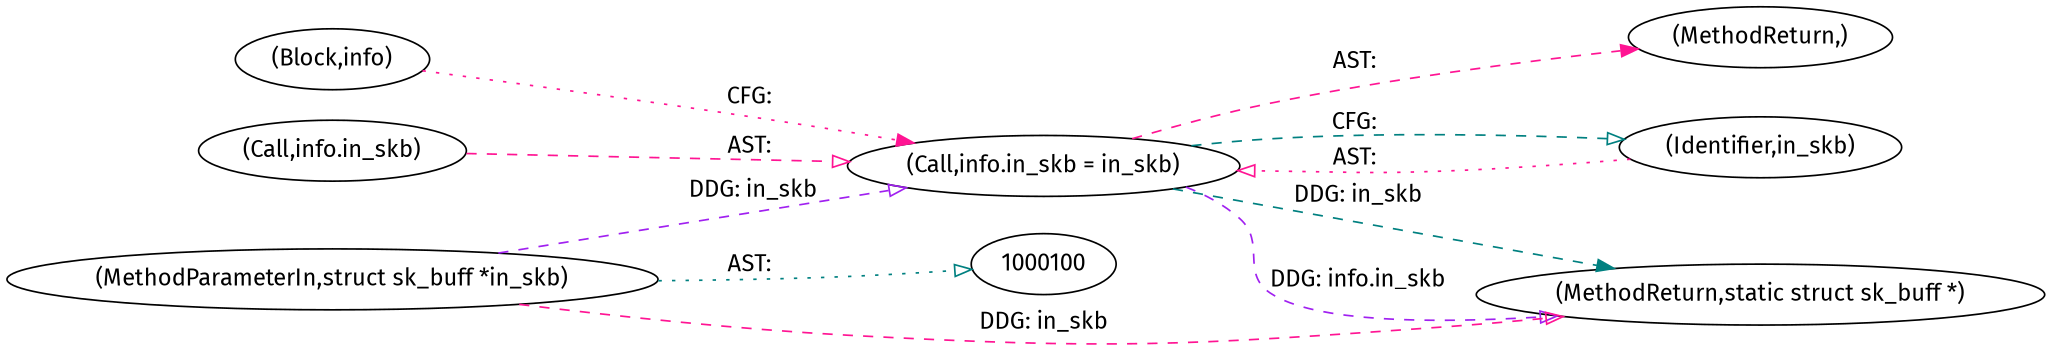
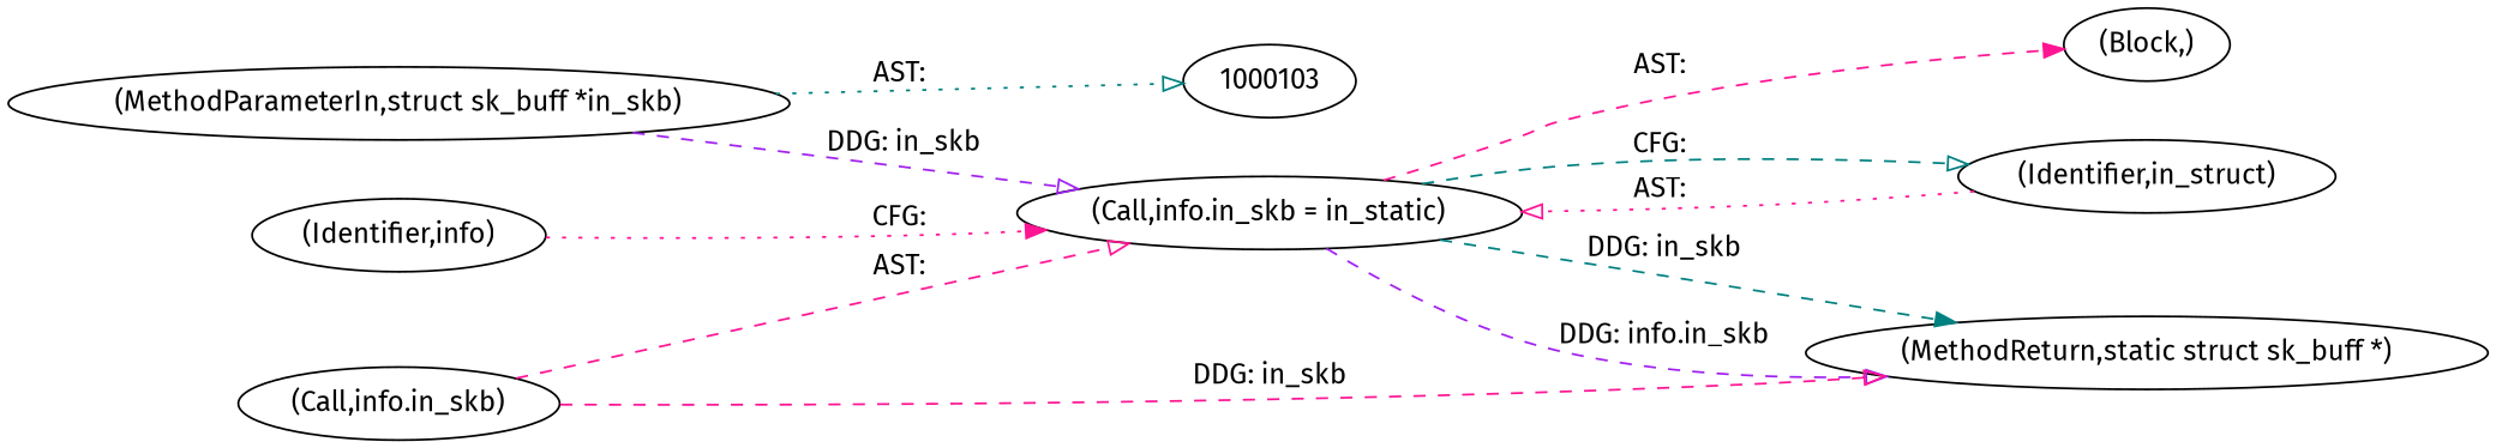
  digraph {
    fontname="Fira Sans"
    rankdir=LR
    node [fontname="Fira Sans"]
    edge [arrowhead=onormal color=deeppink fontname="Fira Sans" style=dashed]
-   n1 [label="(Call,info.in_skb = in_skb)"]
-   n2 [label="(MethodReturn,)"]
-   n3 [label="(Identifier,in_skb)"]
+   n1 [label="(Call,info.in_skb = in_static)"]
+   n2 [label="(Block,)"]
+   n3 [label="(Identifier,in_struct)"]
    n4 [label="(MethodReturn,static struct sk_buff *)"]
    n5 [label="(MethodParameterIn,struct sk_buff *in_skb)"]
-   1000100
-   n7 [label="(Block,info)"]
+   1000100 [label=1000103]
+   n7 [label="(Identifier,info)"]
    n8 [label="(Call,info.in_skb)"]
    n1 -> n2 [arrowhead=normal label="AST: "]
    n1 -> n3 [color=teal label="CFG: "]
    n1 -> n4 [color=purple label="DDG: info.in_skb"]
    n1 -> n4 [arrowhead=normal color=teal label="DDG: in_skb"]
    n3 -> n1 [label="AST: " style=dotted]
    n5 -> n1 [color=purple label="DDG: in_skb"]
-   n5 -> n4 [label="DDG: in_skb"]
+   n8 -> n4 [label="DDG: in_skb"]
    n5 -> 1000100 [color=teal label="AST: " style=dotted]
    n7 -> n1 [arrowhead=normal label="CFG: " style=dotted]
    n8 -> n1 [label="AST: "]
  }
